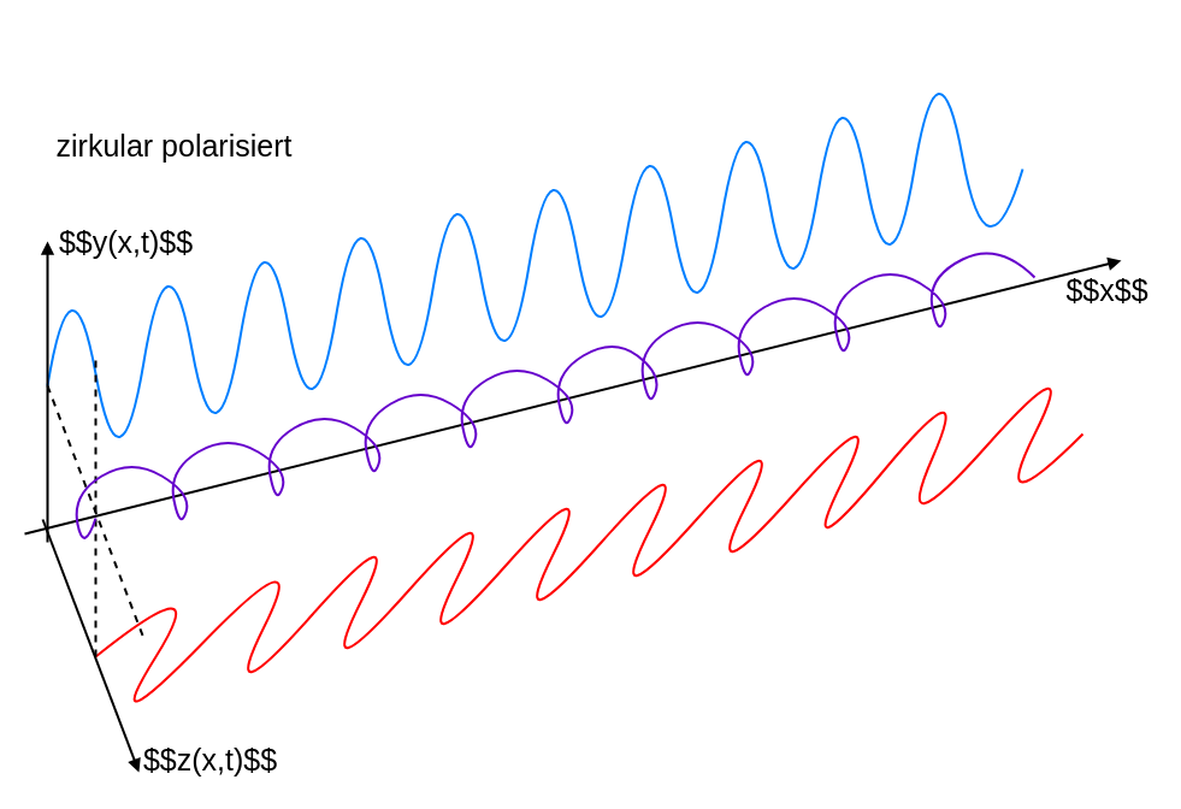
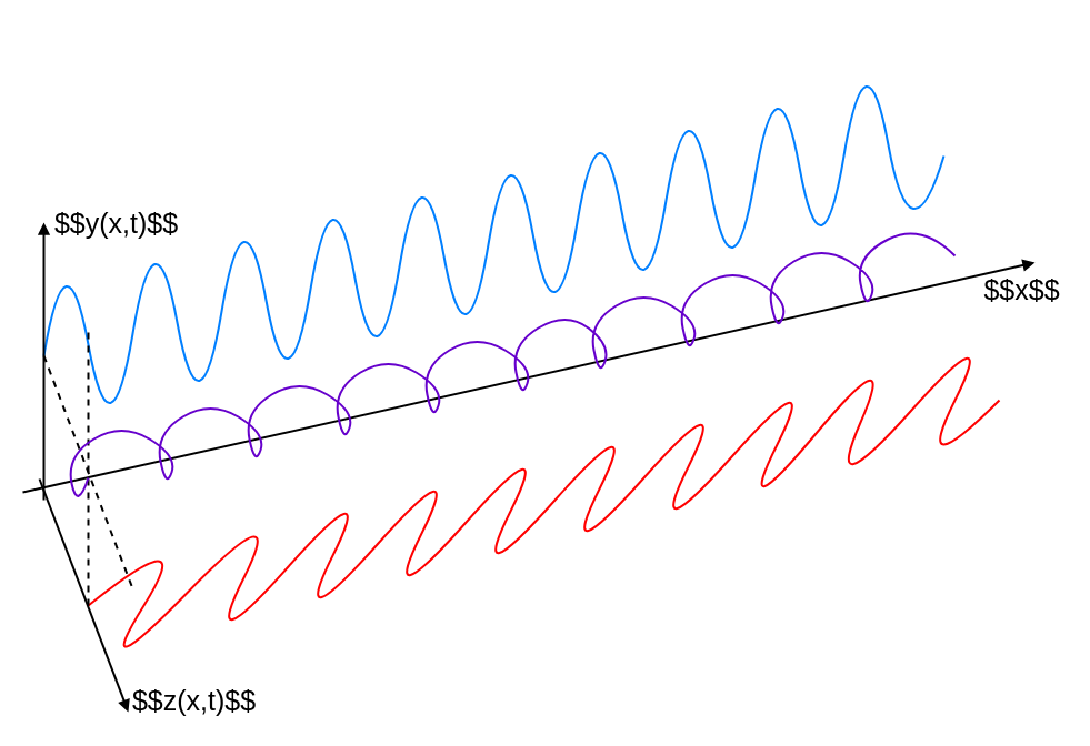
  <mxCell id="0" />
  <mxCell id="1" parent="0" />
  <mxCell id="2" value="" style="endArrow=block;html=1;rounded=0;strokeWidth=2;startArrow=none;startFill=0;endFill=1;entryX=0.65;entryY=-0.1;entryDx=0;entryDy=0;entryPerimeter=0;" edge="1" parent="1" target="6"><mxGeometry width="50" height="50" relative="1" as="geometry"><mxPoint x="20" y="443" as="sourcePoint" /><mxPoint x="929" y="220" as="targetPoint" /></mxGeometry></mxCell>
  <mxCell id="3" value="" style="endArrow=none;html=1;strokeWidth=2;strokeColor=#007FFF;curved=1;" edge="1" parent="1"><mxGeometry width="50" height="50" relative="1" as="geometry"><mxPoint x="39" y="320" as="sourcePoint" /><mxPoint x="849" y="140" as="targetPoint" /><Array as="points"><mxPoint x="59" y="200" /><mxPoint x="99" y="420" /><mxPoint x="139" y="180" /><mxPoint x="179" y="400" /><mxPoint x="219" y="160" /><mxPoint x="259" y="380" /><mxPoint x="299" y="140" /><mxPoint x="339" y="360" /><mxPoint x="379" y="120" /><mxPoint x="419" y="340" /><mxPoint x="459" y="100" /><mxPoint x="499" y="320" /><mxPoint x="539" y="80" /><mxPoint x="579" y="300" /><mxPoint x="619" y="60" /><mxPoint x="659" y="280" /><mxPoint x="699" y="40" /><mxPoint x="739" y="260" /><mxPoint x="779" y="20" /><mxPoint x="819" y="240" /></Array></mxGeometry></mxCell>
  <mxCell id="4" value="" style="endArrow=none;html=1;strokeColor=#FF0000;strokeWidth=2;curved=1;" edge="1" parent="1"><mxGeometry width="50" height="50" relative="1" as="geometry"><mxPoint x="79" y="545" as="sourcePoint" /><mxPoint x="899" y="360" as="targetPoint" /><Array as="points"><mxPoint x="179" y="465" /><mxPoint x="79" y="625" /><mxPoint x="259" y="440" /><mxPoint x="179" y="600" /><mxPoint x="339" y="420" /><mxPoint x="259" y="580" /><mxPoint x="419" y="400" /><mxPoint x="339" y="560" /><mxPoint x="499" y="380" /><mxPoint x="419" y="540" /><mxPoint x="579" y="360" /><mxPoint x="499" y="520" /><mxPoint x="659" y="340" /><mxPoint x="579" y="500" /><mxPoint x="739" y="320" /><mxPoint x="659" y="480" /><mxPoint x="809" y="300" /><mxPoint x="739" y="460" /><mxPoint x="899" y="280" /><mxPoint x="819" y="440" /></Array></mxGeometry></mxCell>
  <mxCell id="5" value="" style="endArrow=block;html=1;rounded=0;strokeWidth=2;startArrow=none;startFill=0;endFill=1;" edge="1" parent="1"><mxGeometry width="50" height="50" relative="1" as="geometry"><mxPoint x="39" y="450" as="sourcePoint" /><mxPoint x="39" y="200" as="targetPoint" /></mxGeometry></mxCell>
- <mxCell id="6" value="$$x$$" style="text;html=1;resizable=0;autosize=1;align=center;verticalAlign=middle;points=[];fillColor=none;strokeColor=none;rounded=0;fontSize=25;" vertex="1" parent="1"><mxGeometry x="879" y="220" width="80" height="40" as="geometry" /></mxCell>
+ <mxCell id="6" value="$$x$$" style="text;html=1;resizable=0;autosize=1;align=center;verticalAlign=middle;points=[];fillColor=none;strokeColor=none;rounded=0;fontSize=25;" vertex="1" parent="1"><mxGeometry x="879" y="240" width="80" height="40" as="geometry" /></mxCell>
  <mxCell id="7" value="$$y(x,t)$$" style="text;html=1;resizable=0;autosize=1;align=center;verticalAlign=middle;points=[];fillColor=none;strokeColor=none;rounded=0;fontSize=25;" vertex="1" parent="1"><mxGeometry x="39" y="180" width="130" height="40" as="geometry" /></mxCell>
- <mxCell id="8" value="zirkular polarisiert" style="text;html=1;resizable=0;autosize=1;align=center;verticalAlign=middle;points=[];fillColor=none;strokeColor=none;rounded=0;fontSize=25;" vertex="1" parent="1"><mxGeometry x="39" y="100" width="210" height="40" as="geometry" /></mxCell>
  <mxCell id="9" value="" style="endArrow=block;html=1;rounded=0;strokeWidth=2;startArrow=none;startFill=0;endFill=1;" edge="1" parent="1"><mxGeometry width="50" height="50" relative="1" as="geometry"><mxPoint x="35" y="431" as="sourcePoint" /><mxPoint x="115" y="641" as="targetPoint" /></mxGeometry></mxCell>
  <mxCell id="10" value="$$z(x,t)$$" style="text;html=1;resizable=0;autosize=1;align=center;verticalAlign=middle;points=[];fillColor=none;strokeColor=none;rounded=0;fontSize=25;" vertex="1" parent="1"><mxGeometry x="109" y="610" width="130" height="40" as="geometry" /></mxCell>
  <mxCell id="11" value="" style="endArrow=none;html=1;rounded=0;strokeWidth=2;startArrow=none;startFill=0;endFill=0;dashed=1;" edge="1" parent="1"><mxGeometry width="50" height="50" relative="1" as="geometry"><mxPoint x="39" y="320" as="sourcePoint" /><mxPoint x="119" y="530" as="targetPoint" /></mxGeometry></mxCell>
  <mxCell id="12" value="" style="endArrow=none;html=1;rounded=0;strokeWidth=2;startArrow=none;startFill=0;endFill=0;dashed=1;" edge="1" parent="1"><mxGeometry width="50" height="50" relative="1" as="geometry"><mxPoint x="79" y="545" as="sourcePoint" /><mxPoint x="79" y="295" as="targetPoint" /></mxGeometry></mxCell>
  <mxCell id="13" value="" style="endArrow=none;html=1;fontSize=25;strokeColor=#6600CC;strokeWidth=2;curved=1;" edge="1" parent="1"><mxGeometry width="50" height="50" relative="1" as="geometry"><mxPoint x="79" y="430" as="sourcePoint" /><mxPoint x="859" y="230" as="targetPoint" /><Array as="points"><mxPoint x="69" y="460" /><mxPoint x="59" y="410" /><mxPoint x="109" y="380" /><mxPoint x="159" y="410" /><mxPoint x="149" y="440" /><mxPoint x="139" y="390" /><mxPoint x="189" y="360" /><mxPoint x="239" y="390" /><mxPoint x="229" y="420" /><mxPoint x="219" y="370" /><mxPoint x="269" y="340" /><mxPoint x="319" y="370" /><mxPoint x="309" y="400" /><mxPoint x="299" y="350" /><mxPoint x="349" y="320" /><mxPoint x="399" y="350" /><mxPoint x="389" y="380" /><mxPoint x="379" y="330" /><mxPoint x="429" y="300" /><mxPoint x="479" y="330" /><mxPoint x="469" y="360" /><mxPoint x="459" y="310" /><mxPoint x="509" y="280" /><mxPoint x="549" y="310" /><mxPoint x="539" y="340" /><mxPoint x="529" y="290" /><mxPoint x="579" y="260" /><mxPoint x="629" y="290" /><mxPoint x="619" y="320" /><mxPoint x="609" y="270" /><mxPoint x="659" y="240" /><mxPoint x="709" y="270" /><mxPoint x="699" y="300" /><mxPoint x="689" y="250" /><mxPoint x="739" y="220" /><mxPoint x="789" y="250" /><mxPoint x="779" y="280" /><mxPoint x="769" y="230" /><mxPoint x="829" y="200" /></Array></mxGeometry></mxCell>
